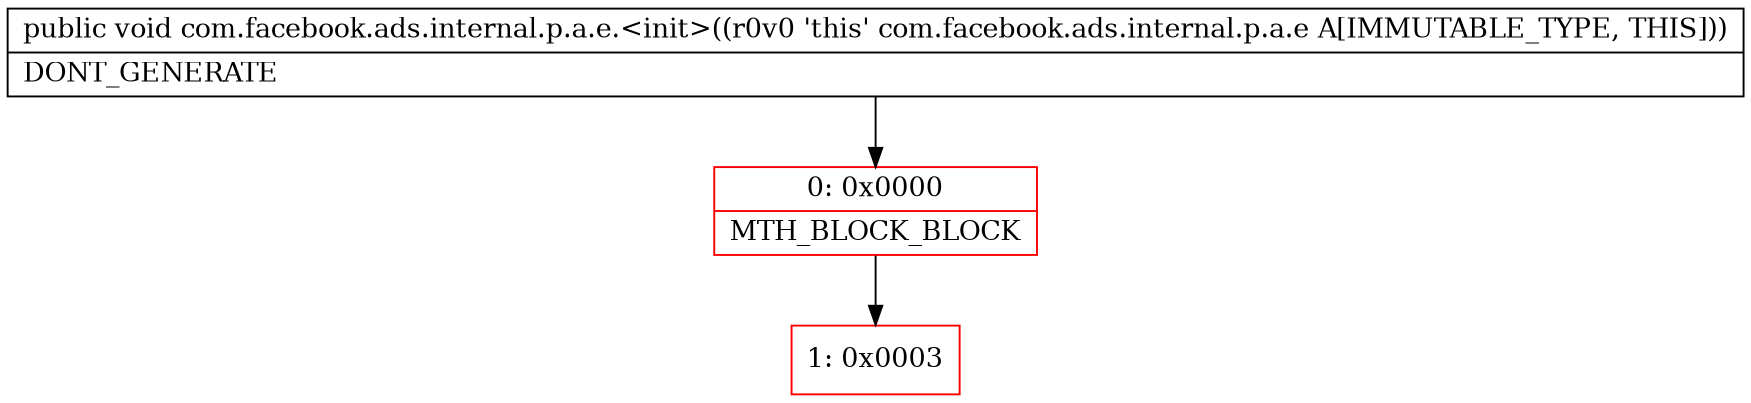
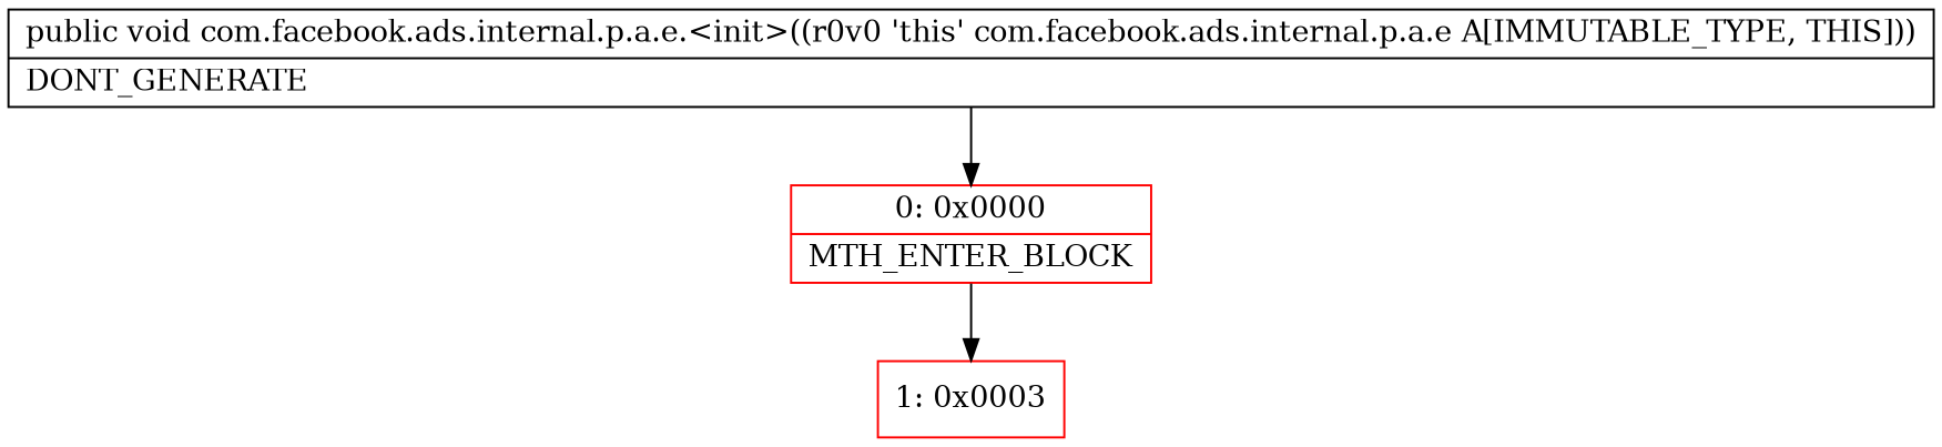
  digraph {
    node [color=red shape=record]
-   n1 [label="{0\:\ 0x0000|MTH_BLOCK_BLOCK\l}"]
+   n1 [label="{0\:\ 0x0000|MTH_ENTER_BLOCK\l}"]
    n2 [label="{1\:\ 0x0003}"]
    n3 [label="{public void com.facebook.ads.internal.p.a.e.\<init\>((r0v0 'this' com.facebook.ads.internal.p.a.e A[IMMUTABLE_TYPE, THIS]))  | DONT_GENERATE\l}" color=""]
    subgraph cluster_1 {
      label="R(0)"
    }
    n1 -> n2
    n3 -> n1
  }
